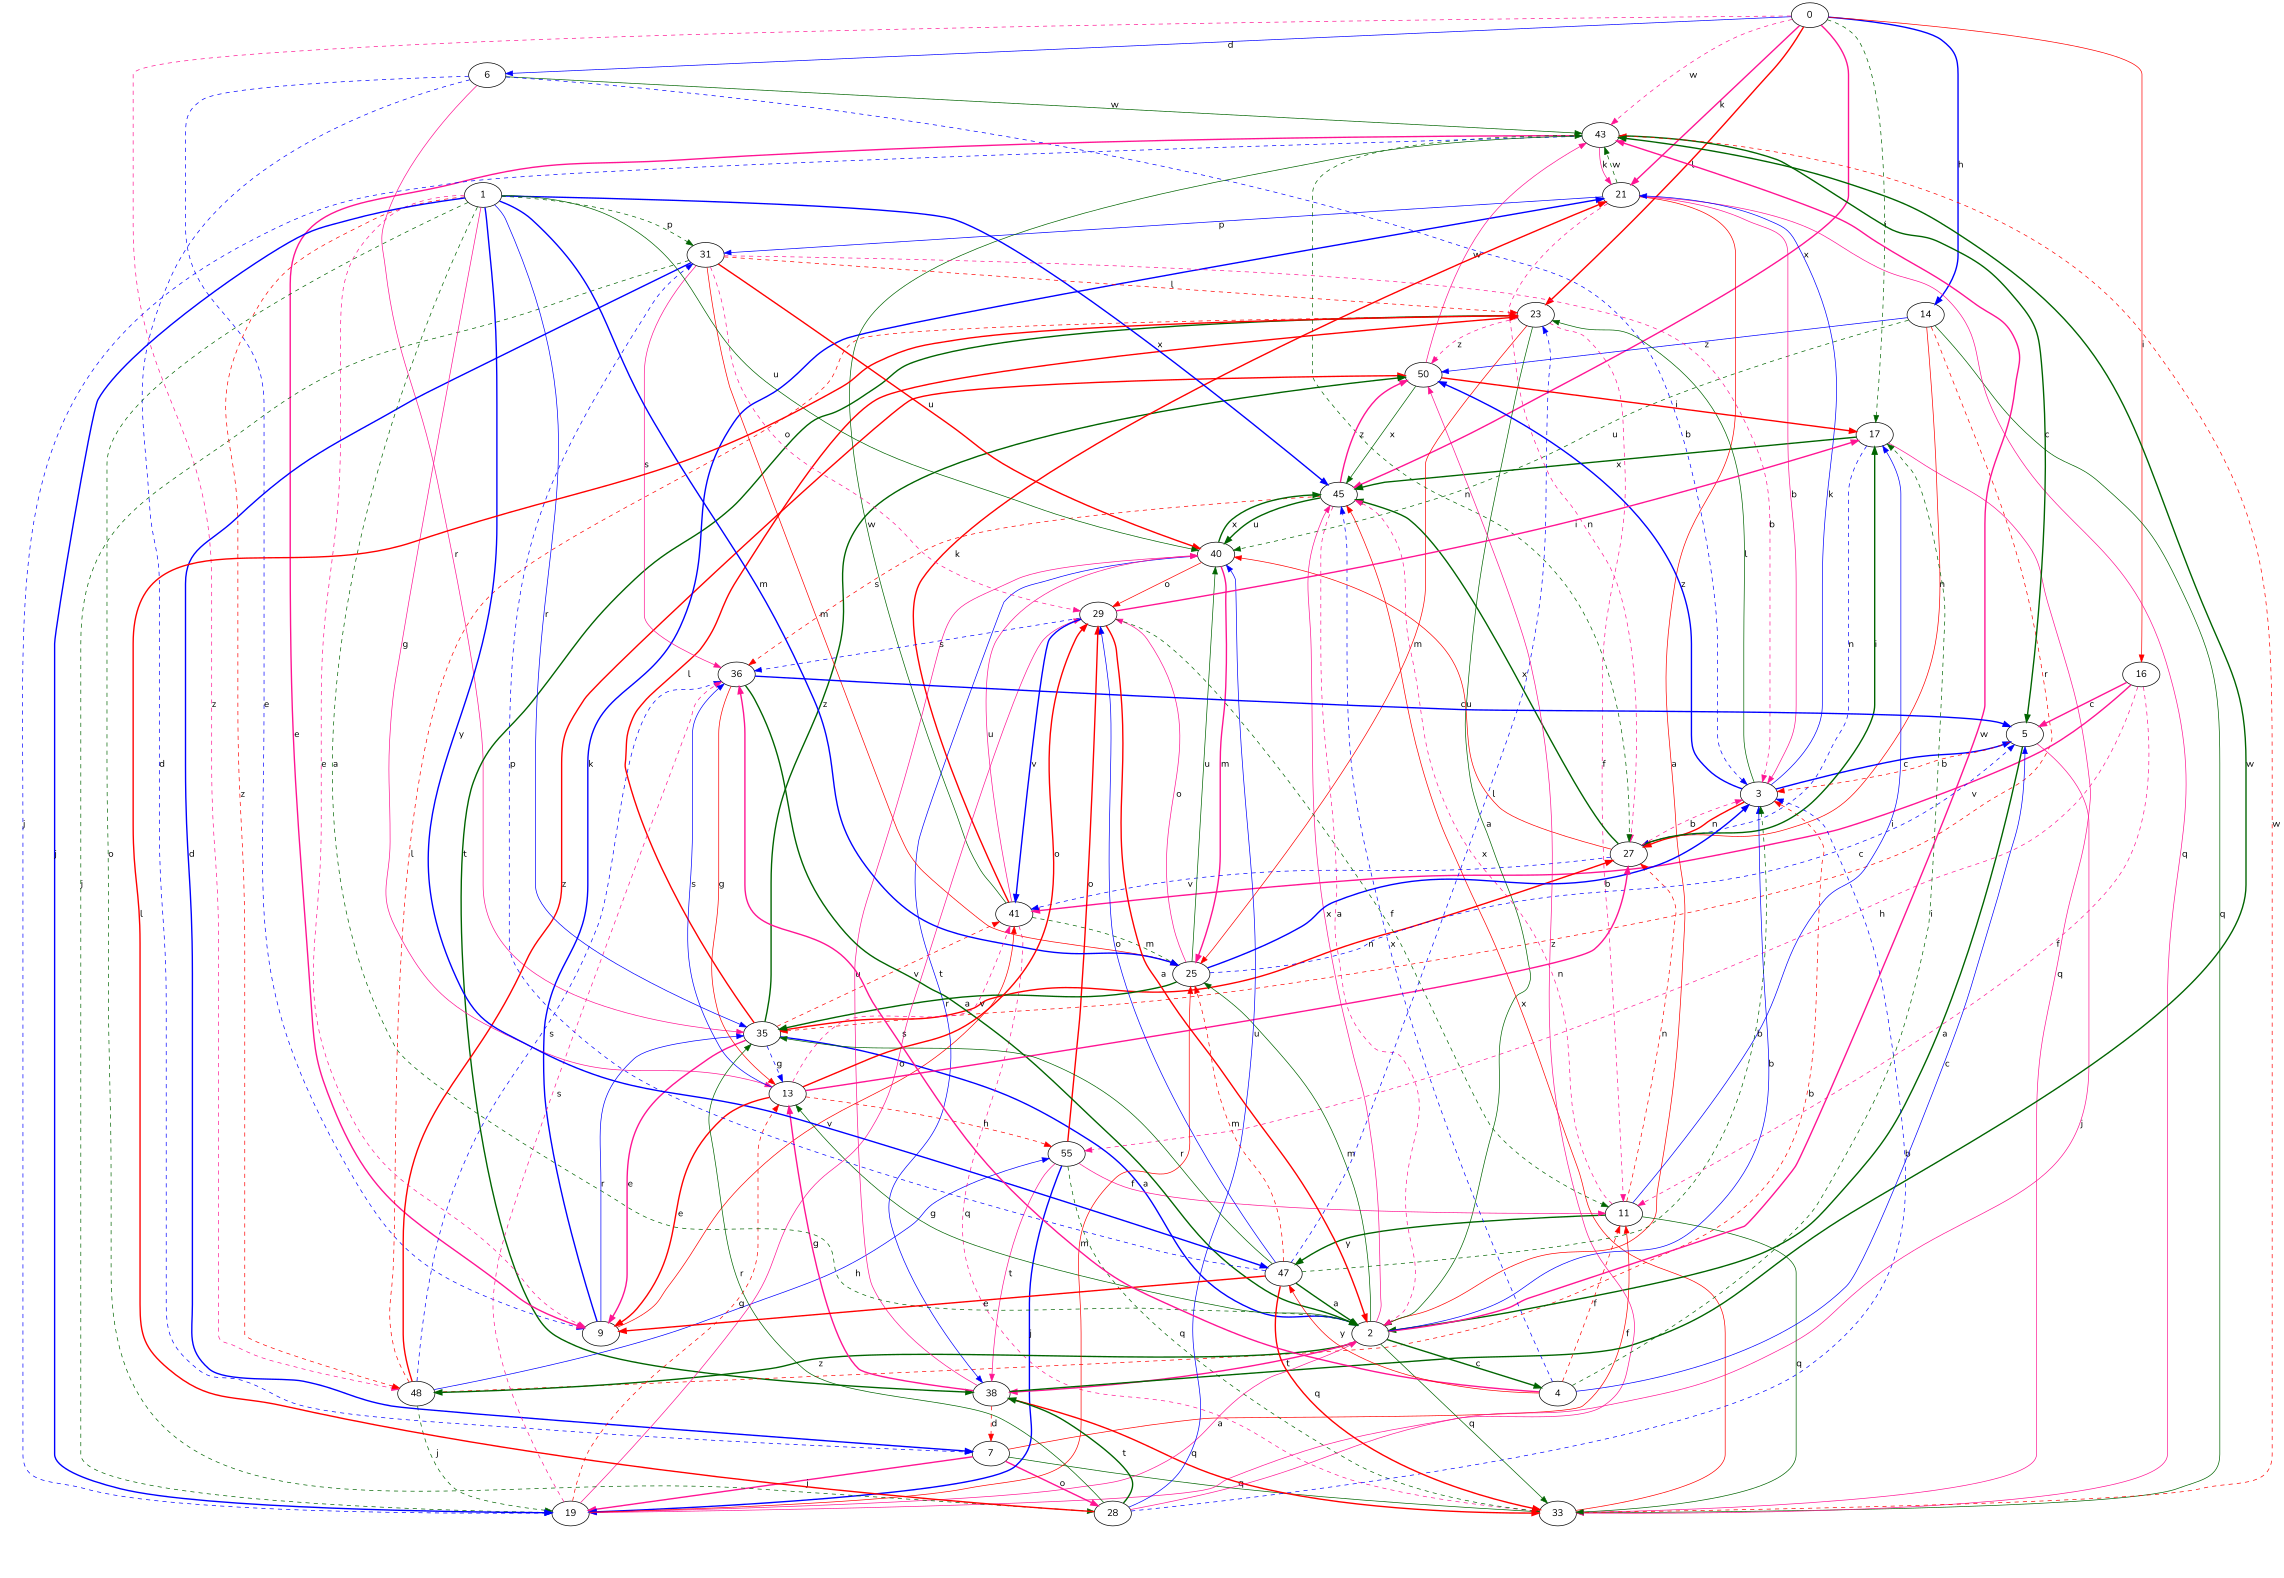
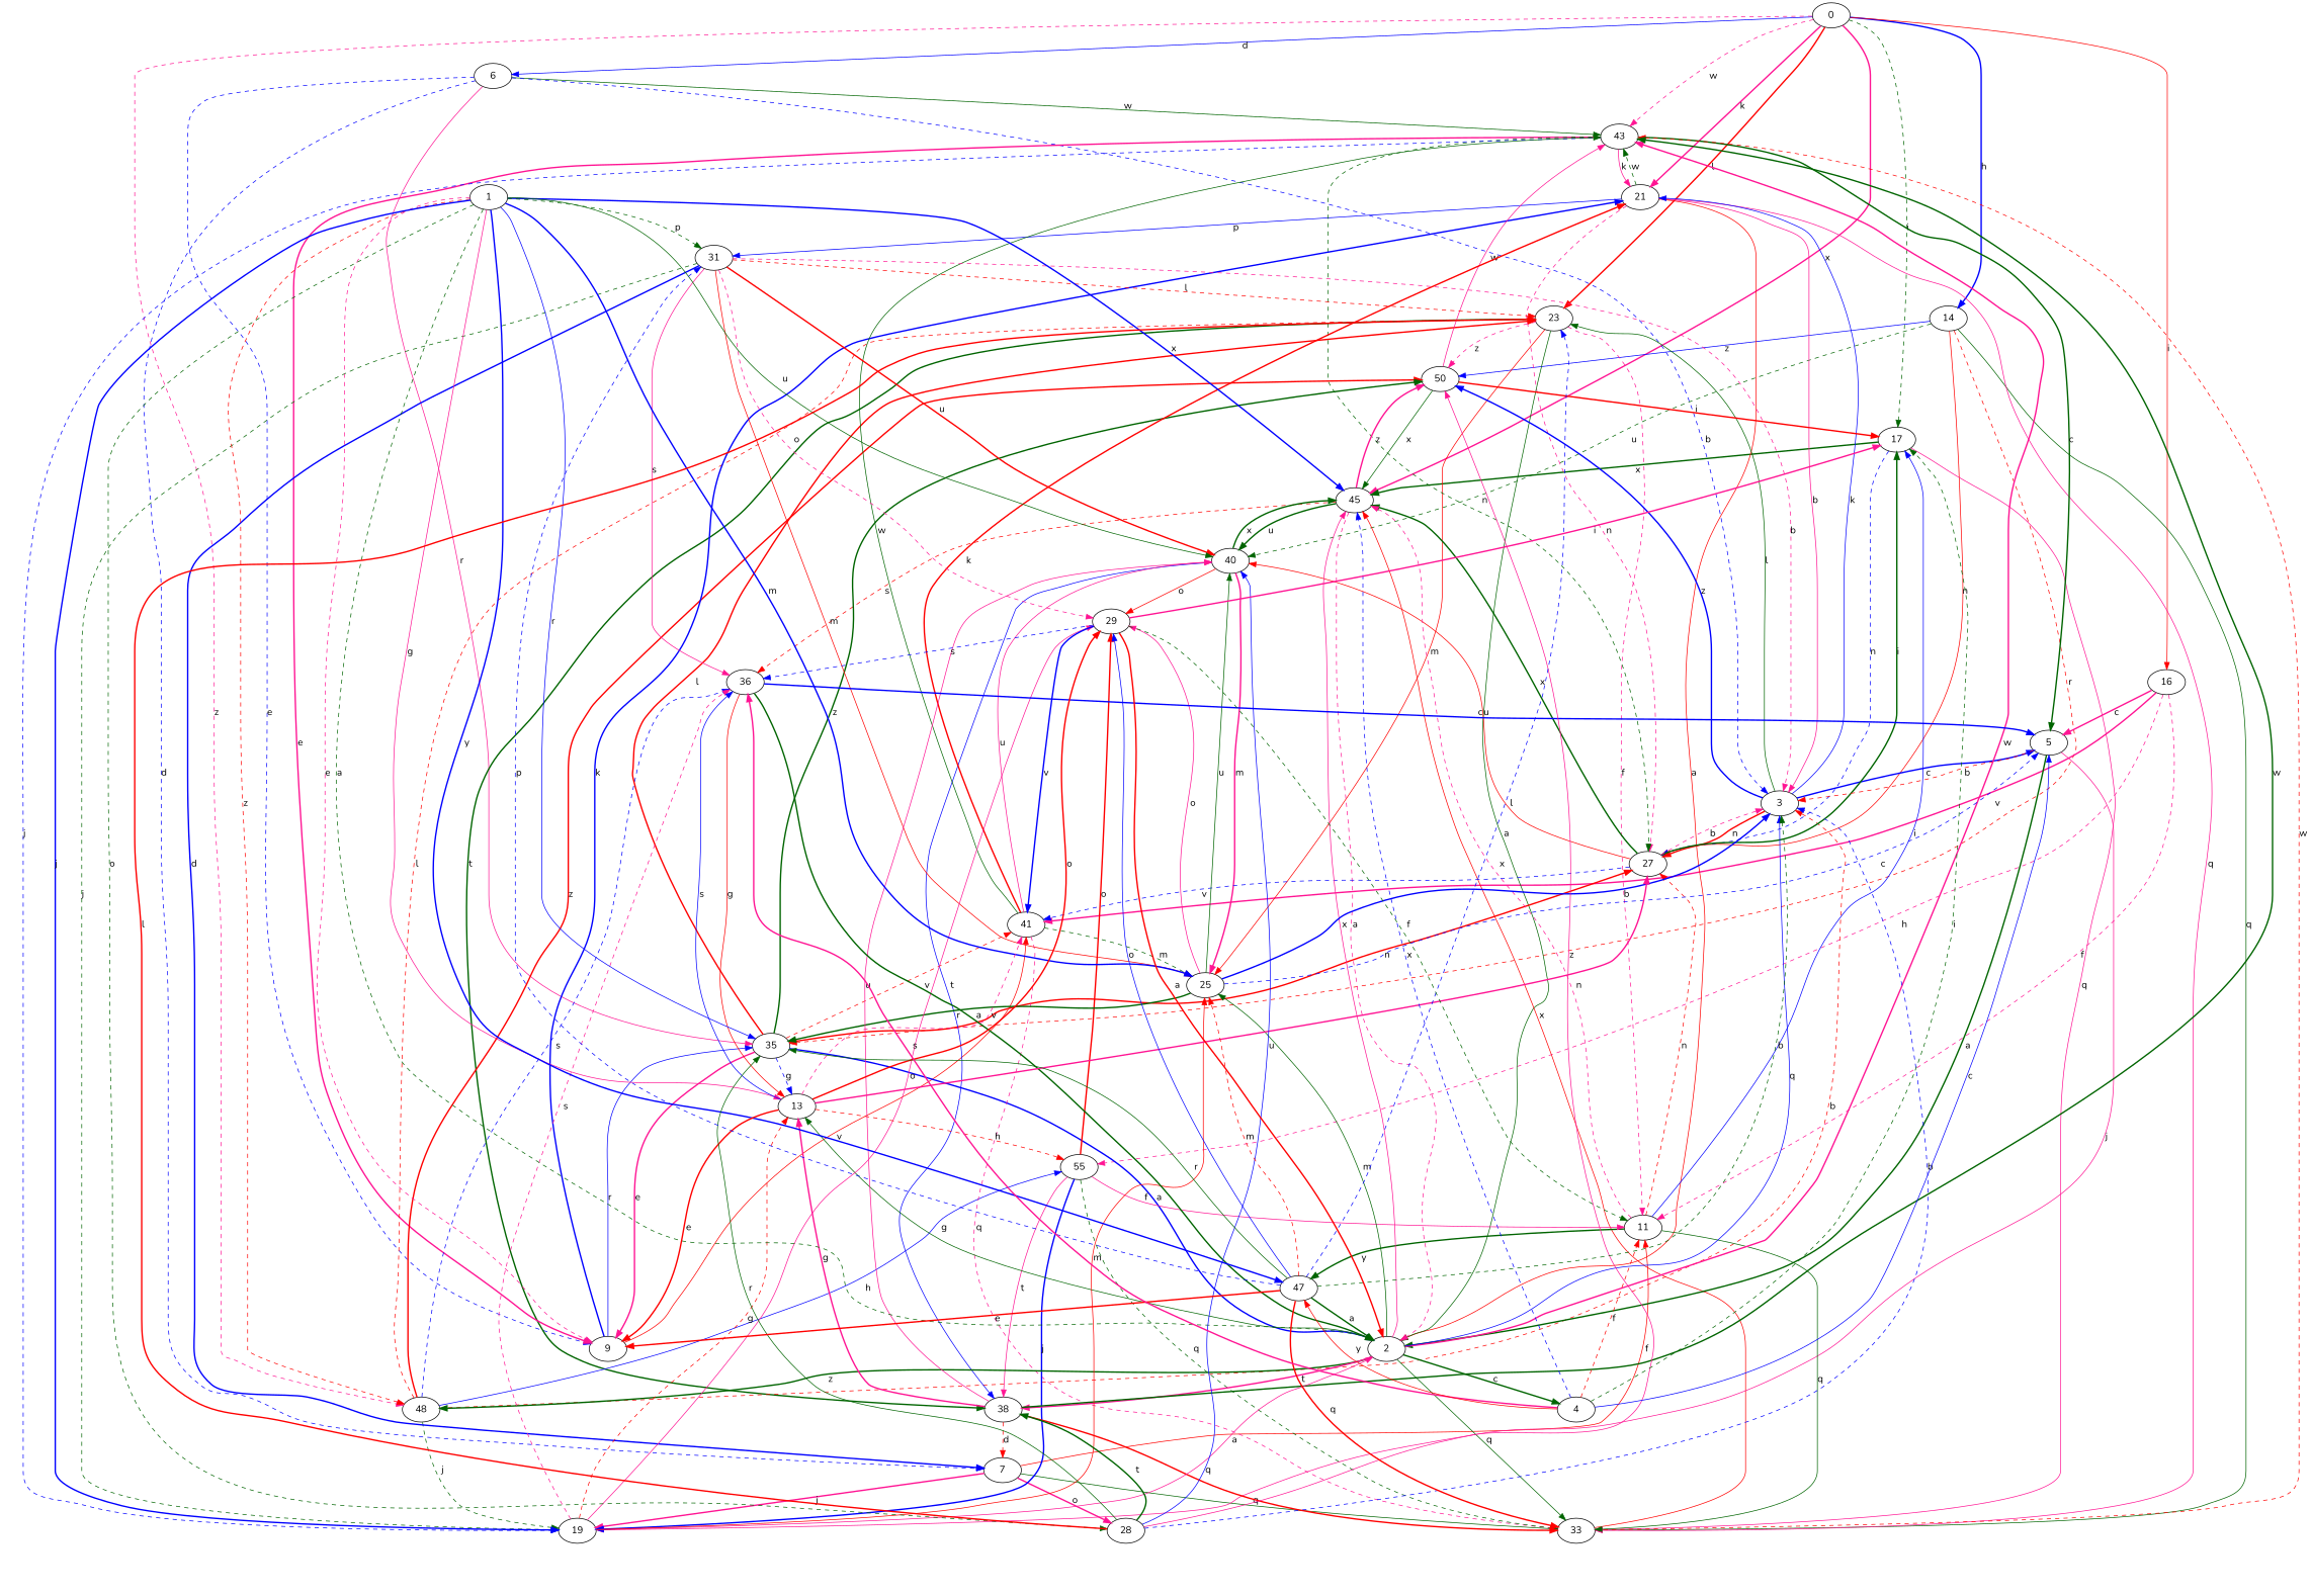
  strict digraph {
    fontname=Nunito
    node [fontname=Nunito]
    edge [color=deeppink fontname=Nunito style=bold]
    0
    6
    14
    16
    17
    21
    23
    43
    45
    48
    9
    35
    3
    7
    40
    33
    27
    50
    5
    11
    41
    n22 [label=55]
    2
    31
    25
    38
    19
    36
    1
    13
    28
    47
    4
    29
    0 -> 6 [color=blue label=d style=solid]
    0 -> 14 [color=blue label=h]
    0 -> 16 [color=red label=i style=solid]
    0 -> 17 [color=darkgreen label=i style=dashed]
    0 -> 21 [label=k]
    0 -> 23 [color=red label=l]
    0 -> 43 [label=w style=dashed]
    0 -> 45 [label=x]
    0 -> 48 [label=z style=dashed]
    6 -> 43 [color=darkgreen label=w style=solid]
    6 -> 9 [color=blue label=e style=dashed]
    6 -> 35 [label=r style=solid]
    6 -> 3 [color=blue label=b style=dashed]
    6 -> 7 [color=blue label=d style=dashed]
    14 -> 35 [color=red label=r style=dashed]
    14 -> 40 [color=darkgreen label=u style=dashed]
    14 -> 33 [color=darkgreen label=q style=solid]
    14 -> 27 [color=red label=n style=solid]
    14 -> 50 [color=blue label=z style=solid]
    16 -> 5 [label=c]
    16 -> 11 [label=f style=dashed]
    16 -> 41 [label=v]
    16 -> n22 [label=h style=dashed]
    17 -> 45 [color=darkgreen label=x]
    17 -> 33 [label=q style=solid]
    17 -> 27 [color=blue label=n style=dashed]
    21 -> 43 [color=darkgreen label=w style=dashed]
    21 -> 3 [label=b style=solid]
    21 -> 33 [label=q style=solid]
    21 -> 27 [label=n style=dashed]
    21 -> 2 [color=red label=a style=solid]
    21 -> 31 [color=blue label=p style=solid]
    23 -> 50 [label=z style=dashed]
    23 -> 11 [label=f style=dashed]
    23 -> 2 [color=darkgreen label=a style=solid]
    23 -> 25 [color=red label=m style=solid]
    23 -> 38 [color=darkgreen label=t]
    43 -> 21 [label=k style=solid]
    43 -> 9 [label=e]
    43 -> 27 [color=darkgreen label=n style=dashed]
    43 -> 5 [color=darkgreen label=c]
    43 -> 19 [color=blue label=j style=dashed]
    45 -> 40 [color=darkgreen label=u]
    45 -> 50 [label=z]
    45 -> 2 [label=a style=dashed]
    45 -> 36 [color=red label=s style=dashed]
    48 -> 23 [color=red label=l style=dashed]
    48 -> 3 [color=red label=b style=dashed]
    48 -> 50 [color=red label=z]
    48 -> n22 [color=blue label=h style=solid]
    48 -> 19 [color=darkgreen label=j style=dashed]
    48 -> 36 [color=blue label=s style=dashed]
    9 -> 21 [color=blue label=k]
    9 -> 35 [color=blue label=r style=solid]
    9 -> 41 [color=red label=v style=solid]
    35 -> 23 [color=red label=l]
    35 -> 9 [label=e]
    35 -> 27 [color=red label=n]
    35 -> 50 [color=darkgreen label=z]
    35 -> 41 [color=red label=v style=dashed]
    35 -> 2 [color=blue label=a]
    35 -> 13 [color=blue label=g style=dashed]
    3 -> 21 [color=blue label=k style=solid]
    3 -> 23 [color=darkgreen label=l style=solid]
    3 -> 27 [color=red label=n]
    3 -> 50 [color=blue label=z]
    3 -> 5 [color=blue label=c]
    7 -> 33 [color=darkgreen label=q style=solid]
    7 -> 11 [color=red label=f style=solid]
    7 -> 19 [label=j]
    7 -> 28 [label=o]
    40 -> 45 [color=darkgreen label=x]
    40 -> 25 [label=m]
    40 -> 38 [color=blue label=t style=solid]
    40 -> 29 [color=red label=o style=solid]
    33 -> 43 [color=red label=w style=dashed]
    33 -> 45 [color=red label=x style=solid]
    27 -> 17 [color=darkgreen label=i]
    27 -> 45 [color=darkgreen label=x]
    27 -> 3 [label=b style=dashed]
    27 -> 40 [color=red label=u style=solid]
    27 -> 41 [color=blue label=v style=dashed]
    50 -> 17 [color=red label=i]
    50 -> 43 [label=w style=solid]
    50 -> 45 [color=darkgreen label=x style=solid]
    5 -> 3 [color=red label=b style=dashed]
    5 -> 2 [color=darkgreen label=a]
    5 -> 19 [label=j style=solid]
    11 -> 17 [color=blue label=i style=solid]
    11 -> 45 [label=x style=dashed]
    11 -> 33 [color=darkgreen label=q style=solid]
    11 -> 27 [color=red label=n style=dashed]
    11 -> 47 [color=darkgreen label=y]
    41 -> 21 [color=red label=k]
    41 -> 43 [color=darkgreen label=w style=solid]
    41 -> 40 [label=u style=solid]
    41 -> 33 [label=q style=dashed]
    41 -> 25 [color=darkgreen label=m style=dashed]
    n22 -> 33 [color=darkgreen label=q style=dashed]
    n22 -> 11 [label=f style=solid]
    n22 -> 38 [label=t style=solid]
    n22 -> 19 [color=blue label=j]
    n22 -> 29 [color=red label=o]
    2 -> 43 [label=w]
    2 -> 45 [label=x style=solid]
    2 -> 48 [color=darkgreen label=z]
-   2 -> 3 [color=blue label=b style=solid]
+   2 -> 3 [color=blue label=q style=solid]
    2 -> 33 [color=darkgreen label=q style=solid]
    2 -> 25 [color=darkgreen label=m style=solid]
    2 -> 38 [label=t]
    2 -> 13 [color=darkgreen label=g style=solid]
    2 -> 4 [color=darkgreen label=c]
    31 -> 23 [color=red label=l style=dashed]
    31 -> 3 [label=b style=dashed]
    31 -> 7 [color=blue label=d]
    31 -> 40 [color=red label=u]
    31 -> 25 [color=red label=m style=solid]
    31 -> 19 [color=darkgreen label=j style=dashed]
    31 -> 36 [label=s style=solid]
    31 -> 29 [label=o style=dashed]
    25 -> 35 [color=darkgreen label=r]
    25 -> 3 [color=blue label=b]
    25 -> 40 [color=darkgreen label=u style=solid]
    25 -> 5 [color=blue label=c style=dashed]
    25 -> 29 [label=o style=solid]
    38 -> 43 [color=darkgreen label=w]
    38 -> 7 [color=red label=d style=dashed]
    38 -> 40 [label=u style=solid]
    38 -> 33 [color=red label=q]
    38 -> 13 [label=g]
    19 -> 2 [label=a style=solid]
    19 -> 25 [color=red label=m style=solid]
    19 -> 36 [label=s style=dashed]
    19 -> 13 [color=red label=g style=dashed]
    19 -> 29 [label=o style=solid]
    36 -> 5 [color=blue label=c]
    36 -> 2 [color=darkgreen label=a]
    36 -> 13 [color=red label=g style=solid]
    1 -> 45 [color=blue label=x]
    1 -> 48 [color=red label=z style=dashed]
    1 -> 9 [label=e style=dashed]
    1 -> 35 [color=blue label=r style=solid]
    1 -> 40 [color=darkgreen label=u style=solid]
    1 -> 2 [color=darkgreen label=a style=dashed]
    1 -> 31 [color=darkgreen label=p style=dashed]
    1 -> 25 [color=blue label=m]
    1 -> 19 [color=blue label=j]
    1 -> 13 [label=g style=solid]
    1 -> 28 [color=darkgreen label=o style=dashed]
    1 -> 47 [color=blue label=y]
    13 -> 9 [color=red label=e]
    13 -> 27 [label=n]
    13 -> 41 [label=v style=dashed]
    13 -> n22 [color=red label=h style=dashed]
    13 -> 36 [color=blue label=s style=solid]
    13 -> 29 [color=red label=o]
    28 -> 23 [color=red label=l]
    28 -> 35 [color=darkgreen label=r style=solid]
    28 -> 3 [color=blue label=b style=dashed]
    28 -> 40 [color=blue label=u style=solid]
    28 -> 50 [label=z style=solid]
    28 -> 38 [color=darkgreen label=t]
    47 -> 23 [color=blue label=l style=dashed]
    47 -> 9 [color=red label=e]
    47 -> 35 [color=darkgreen label=r style=solid]
    47 -> 3 [color=darkgreen label=b style=dashed]
    47 -> 33 [color=red label=q]
    47 -> 2 [color=darkgreen label=a]
    47 -> 31 [color=blue label=p style=dashed]
    47 -> 25 [color=red label=m style=dashed]
    47 -> 29 [color=blue label=o style=solid]
    4 -> 17 [color=darkgreen label=i style=dashed]
    4 -> 45 [color=blue label=x style=dashed]
    4 -> 5 [color=blue label=c style=solid]
    4 -> 11 [color=red label=f style=dashed]
    4 -> 36 [label=s]
    4 -> 47 [color=red label=y style=solid]
    29 -> 17 [label=i]
    29 -> 11 [color=darkgreen label=f style=dashed]
    29 -> 41 [color=blue label=v]
    29 -> 2 [color=red label=a]
    29 -> 36 [color=blue label=s style=dashed]
  }
